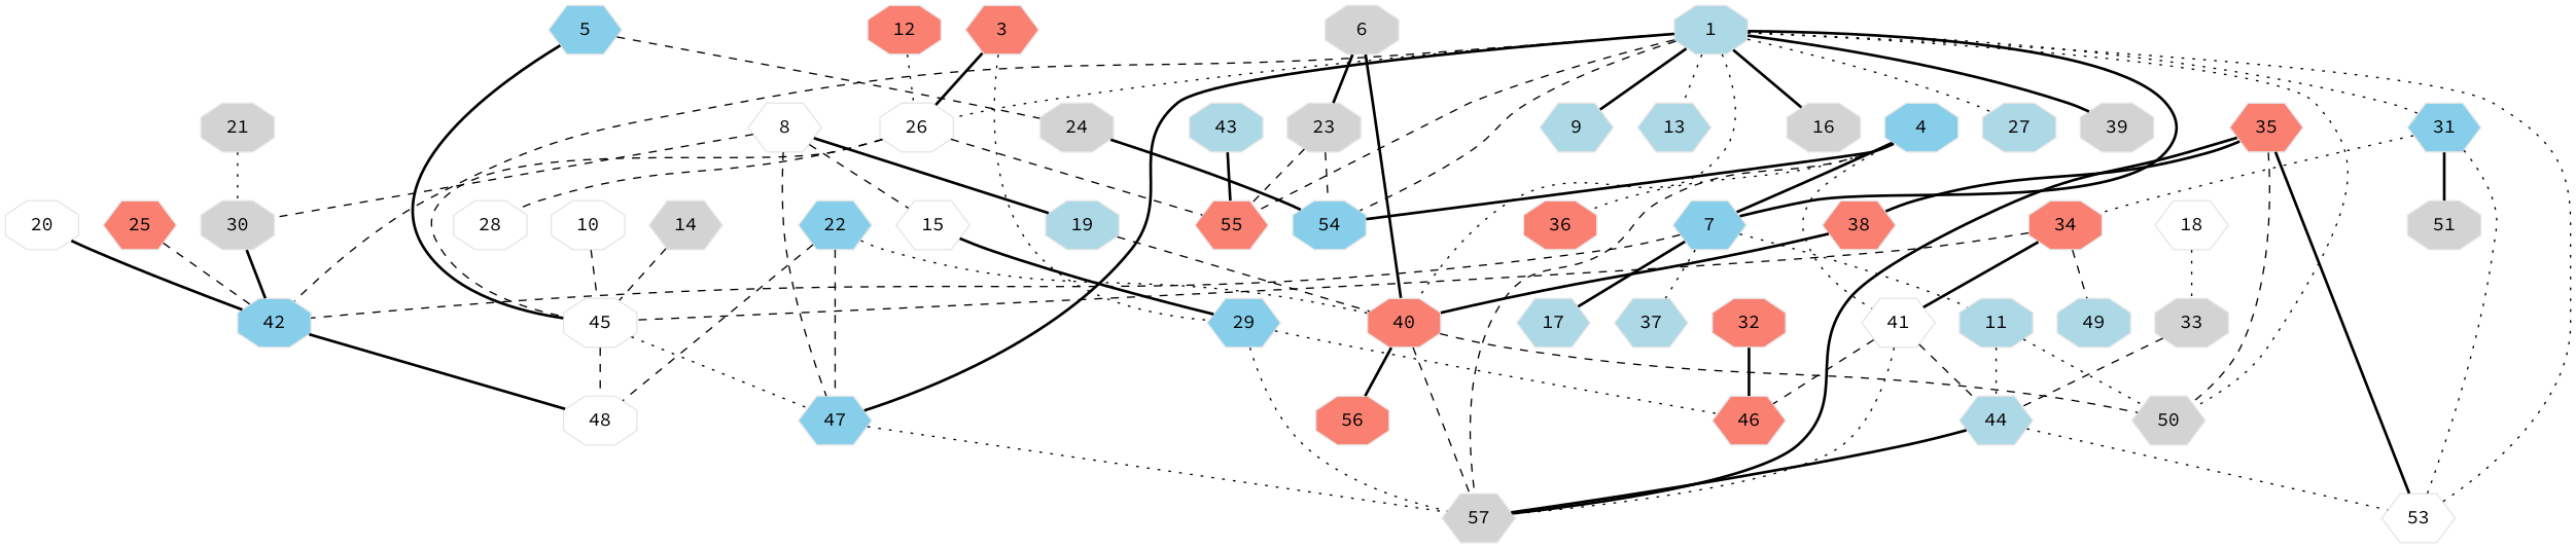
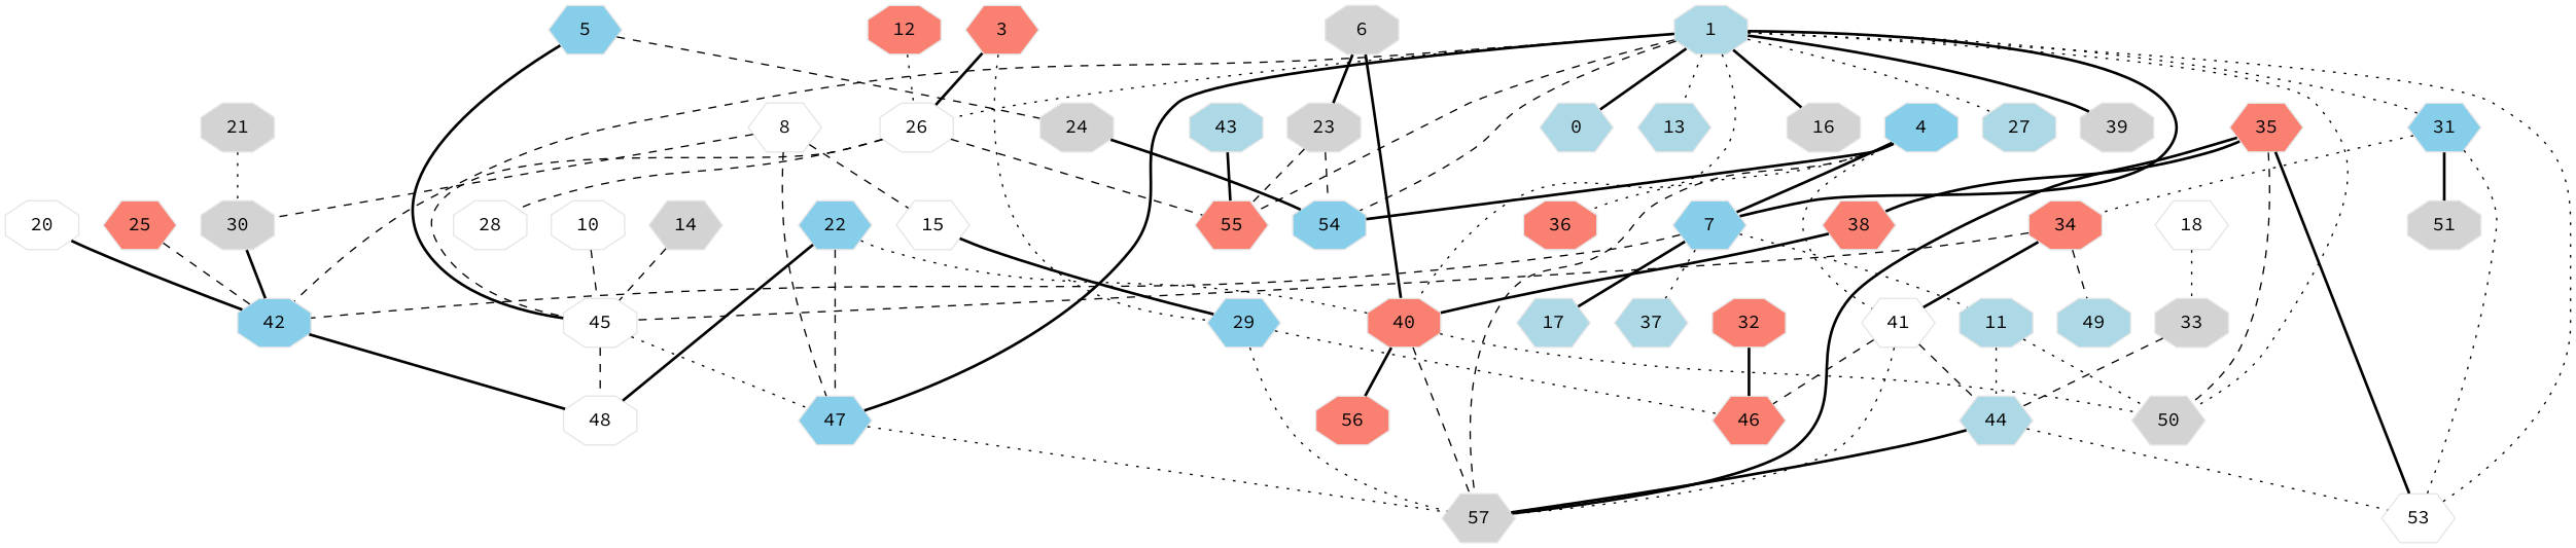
  graph {
    fontname="Source Code Pro"
    node [color=gray90 fillcolor=lightgrey fontname="Source Code Pro" shape=octagon style=filled]
    edge [fontname="Source Code Pro" style=bold weight=1.0]
    1 [fillcolor=lightblue]
    7 [fillcolor=skyblue shape=hexagon]
-   9 [fillcolor=lightblue shape=hexagon]
+   9 [fillcolor=lightblue shape=hexagon label=0]
    13 [fillcolor=lightblue shape=hexagon]
    16
    26 [fillcolor=white]
    27 [fillcolor=lightblue]
    31 [fillcolor=skyblue shape=hexagon]
    39
    40 [fillcolor=salmon]
    42 [fillcolor=skyblue]
    47 [fillcolor=skyblue shape=hexagon]
    50 [shape=hexagon]
    53 [fillcolor=white shape=hexagon]
    54 [fillcolor=skyblue]
    55 [fillcolor=salmon shape=hexagon]
    11 [fillcolor=lightblue]
    17 [fillcolor=lightblue shape=hexagon]
    37 [fillcolor=lightblue shape=hexagon]
    45 [fillcolor=white]
    28 [fillcolor=white]
    34 [fillcolor=salmon]
    51
    n24 [label=57 shape=hexagon]
    56 [fillcolor=salmon]
    48 [fillcolor=white]
    6
    23
    44 [fillcolor=lightblue shape=hexagon]
    3 [fillcolor=salmon shape=hexagon]
    29 [fillcolor=skyblue shape=hexagon]
    46 [fillcolor=salmon shape=hexagon]
    4 [fillcolor=skyblue]
    36 [fillcolor=salmon]
    41 [fillcolor=white shape=hexagon]
    5 [fillcolor=skyblue shape=hexagon]
    24
    8 [fillcolor=white shape=hexagon]
    15 [fillcolor=white shape=hexagon]
-   19 [fillcolor=lightblue]
    30
    10 [fillcolor=white]
    12 [fillcolor=salmon]
    14 [shape=hexagon]
    18 [fillcolor=white shape=hexagon]
    33
    20 [fillcolor=white]
    21
    22 [fillcolor=skyblue shape=hexagon]
    25 [fillcolor=salmon shape=hexagon]
    49 [fillcolor=lightblue]
    32 [fillcolor=salmon]
    35 [fillcolor=salmon shape=hexagon]
    38 [fillcolor=salmon shape=hexagon]
    43 [fillcolor=lightblue]
    1 -- 7
    1 -- 9
    1 -- 13 [style=dotted]
    1 -- 16
    1 -- 26 [style=dotted]
    1 -- 27 [style=dotted]
    1 -- 31 [style=dotted]
    1 -- 39
    1 -- 40 [style=dotted]
    1 -- 42 [style=dashed]
    1 -- 47
    1 -- 50 [style=dotted]
    1 -- 53 [style=dotted]
    1 -- 54 [style=dashed weight=2.0]
    1 -- 55 [style=dashed]
    7 -- 42 [style=dashed]
    7 -- 11 [style=dotted]
    7 -- 17
    7 -- 37 [style=dotted]
    26 -- 55 [style=dashed]
    26 -- 45 [style=dashed]
    26 -- 28 [style=dashed]
    31 -- 53 [style=dotted]
    31 -- 34 [style=dotted]
    31 -- 51
-   40 -- 50 [style=dashed]
+   40 -- 50 [style=dotted]
    40 -- n24 [style=dashed]
    40 -- 56
    42 -- 48
    47 -- n24 [style=dotted]
    11 -- 50 [style=dotted]
    11 -- 44 [style=dotted]
    45 -- 47 [style=dotted]
    45 -- 48 [style=dashed]
    34 -- 45 [style=dashed]
    34 -- 41
    34 -- 49 [style=dashed]
    6 -- 40
    6 -- 23
    23 -- 54 [style=dashed]
    23 -- 55 [style=dashed]
    44 -- 53 [style=dotted]
    44 -- n24
    3 -- 26
    3 -- 29 [style=dotted]
    29 -- n24 [style=dotted]
    29 -- 46 [style=dotted]
    4 -- 7
    4 -- 54
    4 -- n24 [style=dashed]
    4 -- 36 [style=dotted]
    4 -- 41 [style=dotted]
    41 -- n24 [style=dotted]
    41 -- 44 [style=dashed]
    41 -- 46 [style=dashed]
    5 -- 45
    5 -- 24 [style=dashed]
    24 -- 54
    8 -- 47 [style=dashed]
    8 -- 15 [style=dashed]
-   8 -- 19
    8 -- 30 [style=dashed]
    15 -- 29
-   19 -- 40 [style=dashed]
    30 -- 42
    10 -- 45 [style=dashed]
    12 -- 26 [style=dotted]
    14 -- 45 [style=dashed]
    18 -- 33 [style=dotted]
    33 -- 44 [style=dashed]
    20 -- 42
    21 -- 30 [style=dotted]
    22 -- 40 [style=dotted]
    22 -- 47 [style=dashed]
-   22 -- 48 [style=dashed]
+   22 -- 48
    25 -- 42 [style=dashed]
    32 -- 46
    35 -- 50 [style=dashed]
    35 -- 53
    35 -- n24
    35 -- 38
    38 -- 40
    43 -- 55
  }
